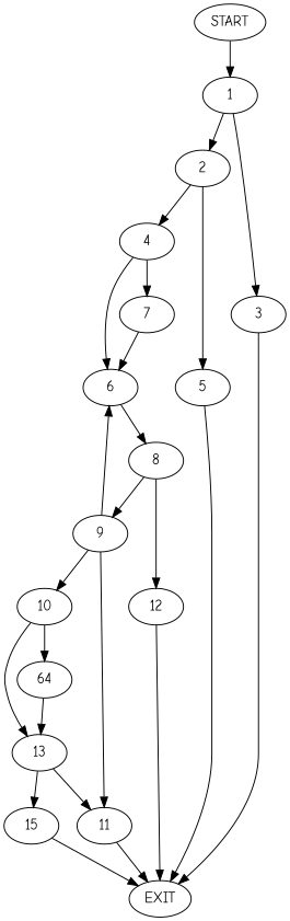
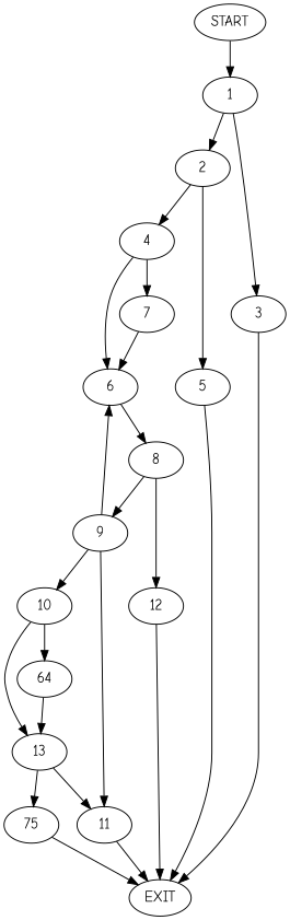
  digraph {
    fontname="Comic Neue"
    node [fontname="Comic Neue"]
    edge [fontname="Comic Neue"]
    n1 [label=START]
    1
    2
    3
    n5 [label=EXIT]
    4
    5
    6
    7
    8
    9
    12
    10
    11
    13
    n16 [label=64]
-   15
+   15 [label=75]
    n1 -> 1
    1 -> 2
    1 -> 3
    2 -> 4
    2 -> 5
    3 -> n5
    4 -> 6
    4 -> 7
    5 -> n5
    6 -> 8
    7 -> 6
    8 -> 9
    8 -> 12
    9 -> 6
    9 -> 10
    9 -> 11
    12 -> n5
    10 -> 13
    10 -> n16
    11 -> n5
    13 -> 11
    13 -> 15
    n16 -> 13
    15 -> n5
  }
